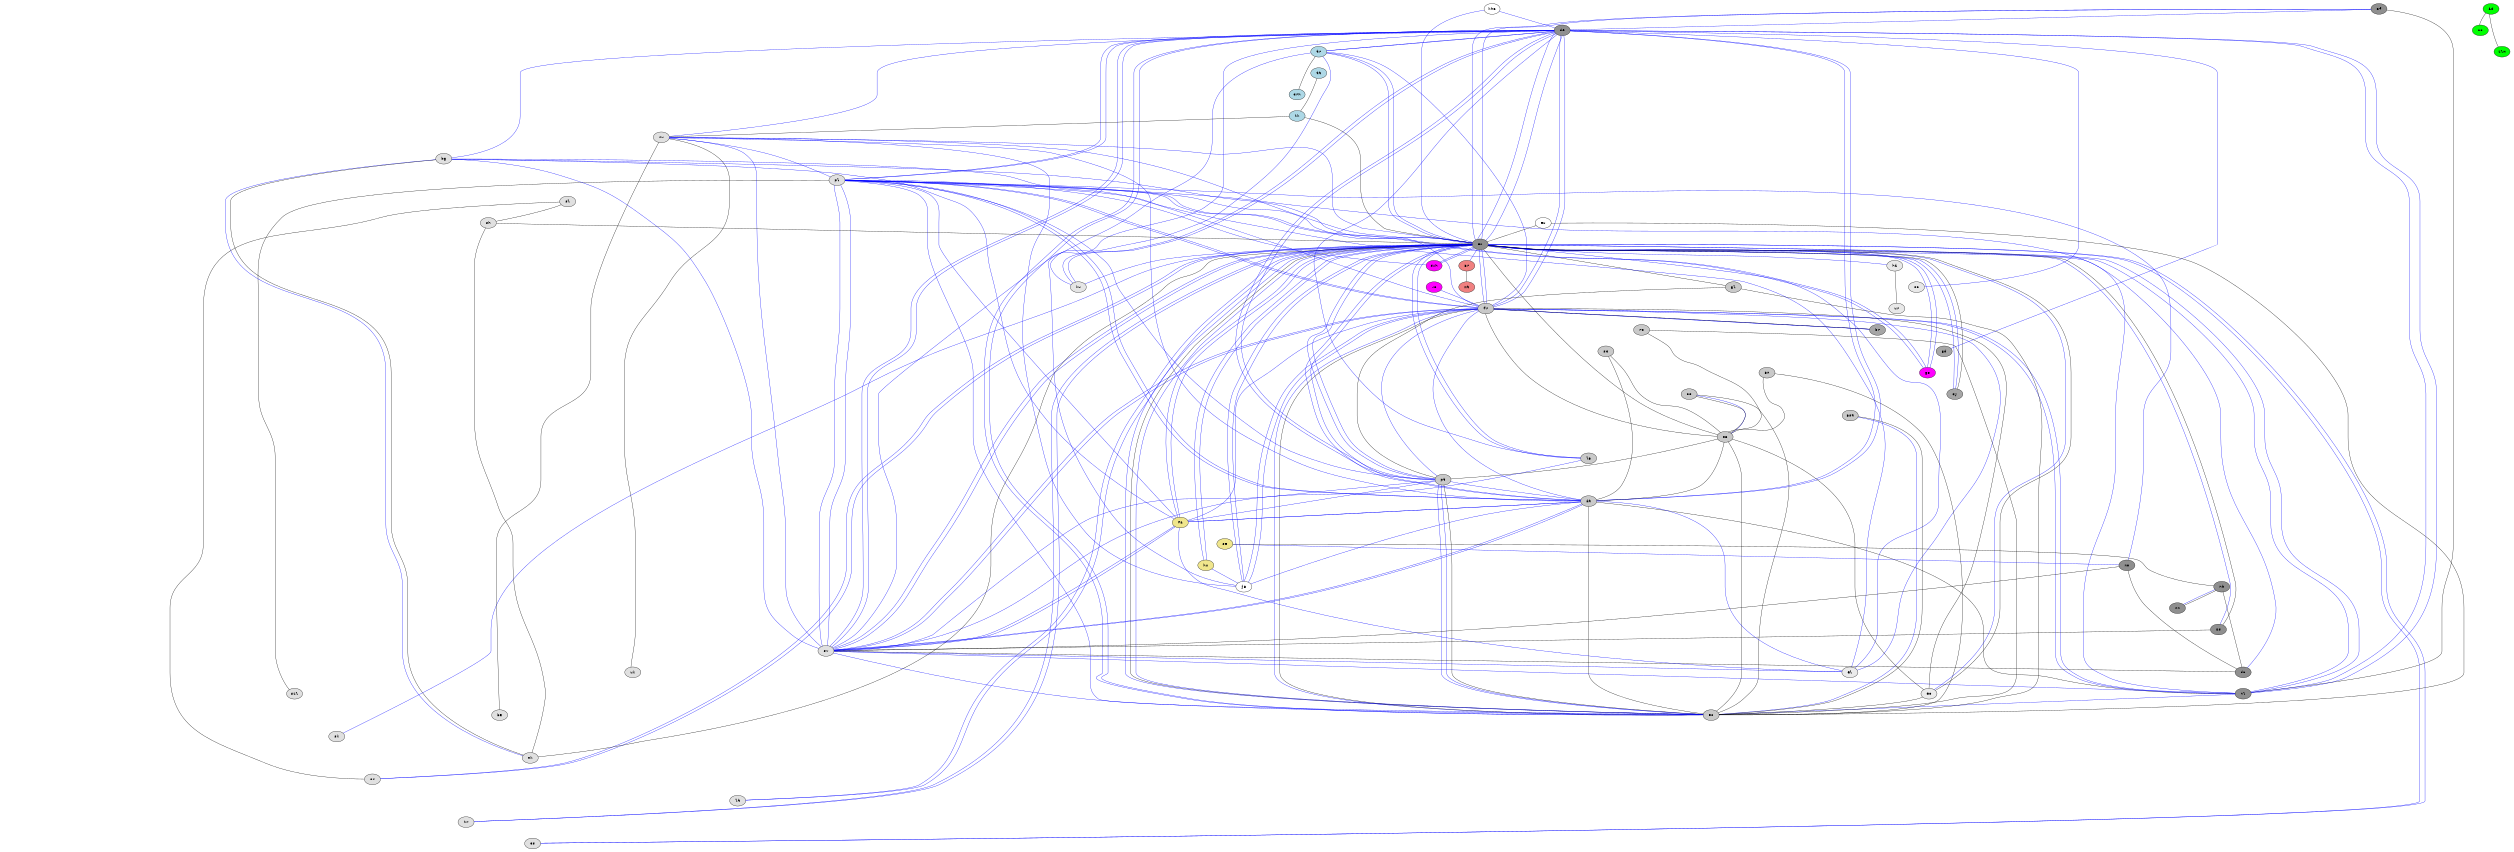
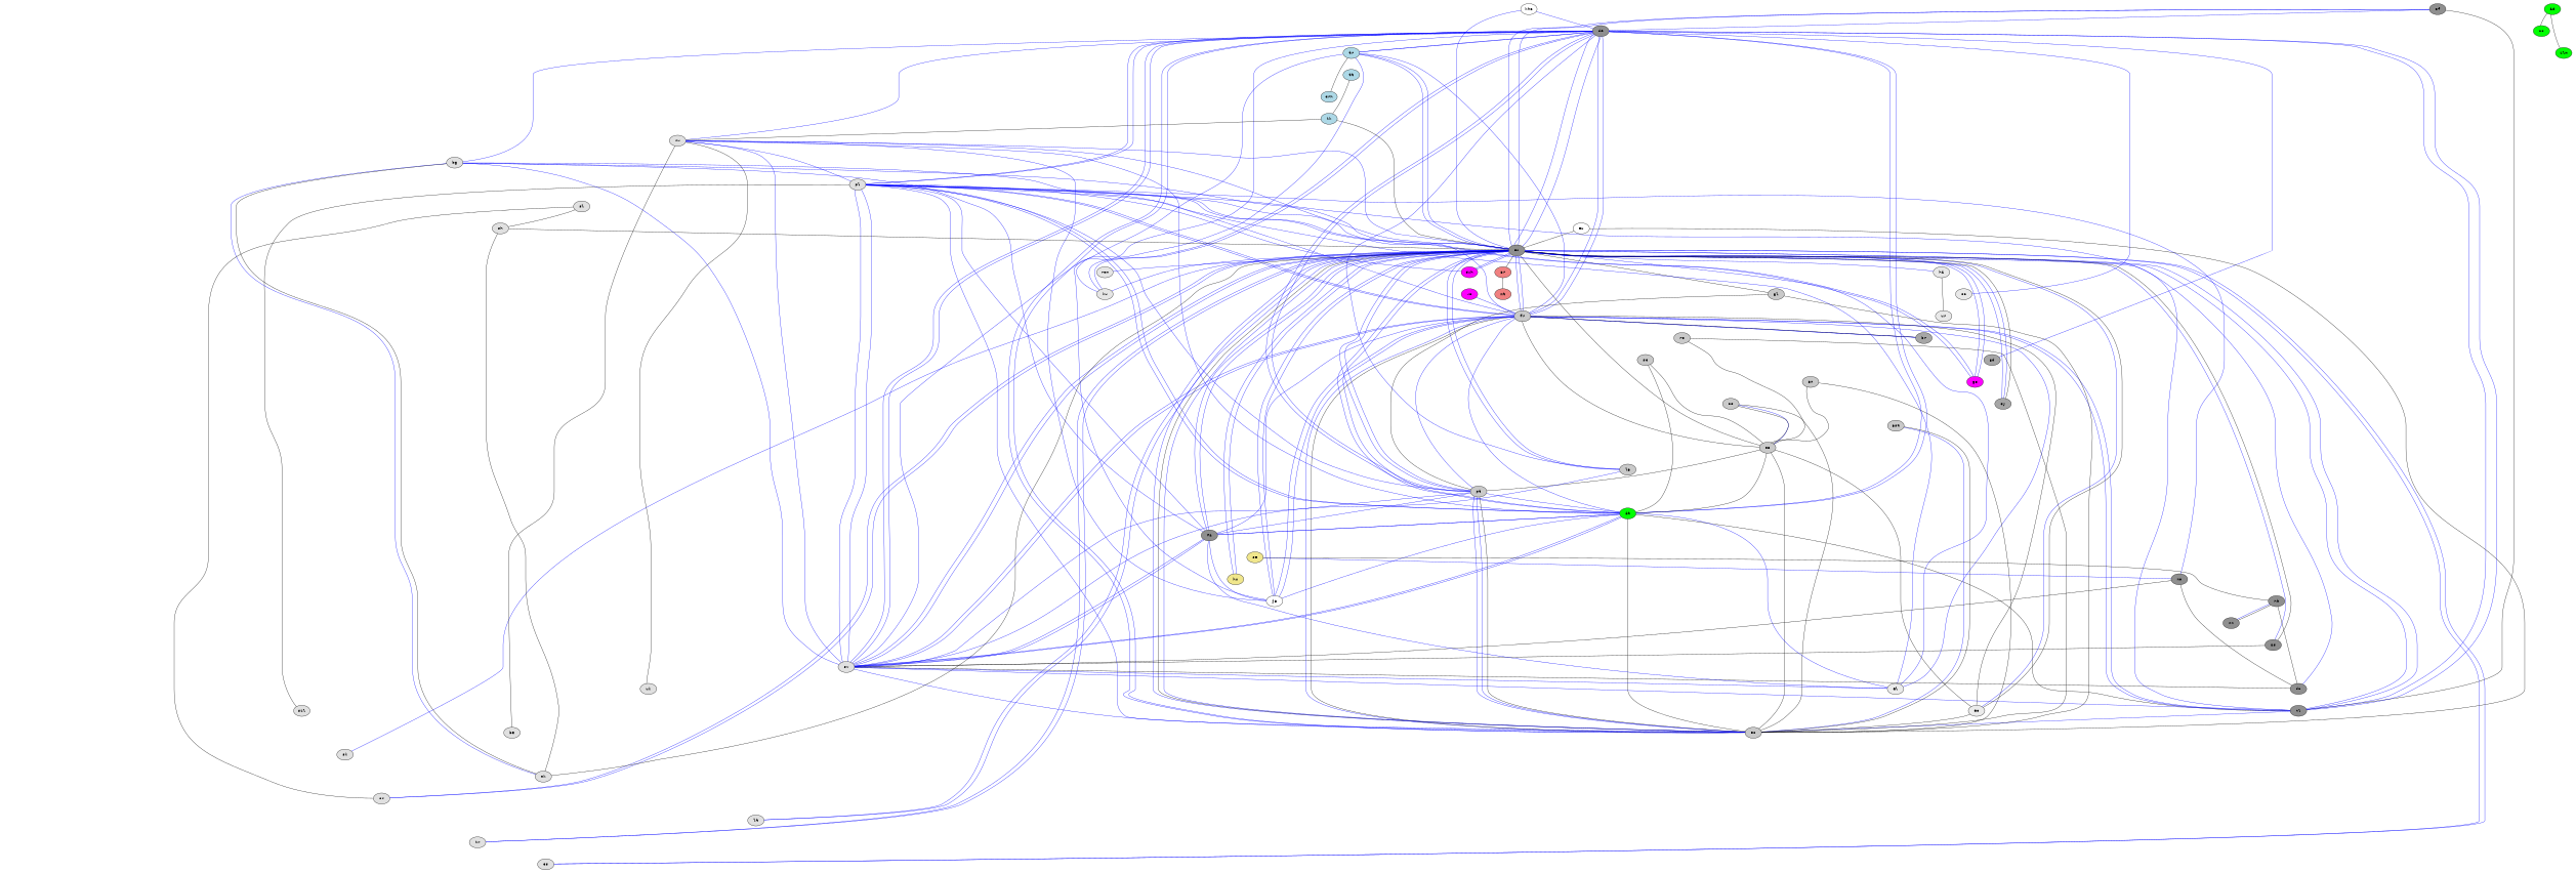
  graph {
    fontname="DejaVu Sans Mono"
    splines=true
    node [fillcolor=gray88 fontname="DejaVu Sans Mono" style=filled]
    edge [fontname="DejaVu Sans Mono" style=invis]
    af [fillcolor=gray56]
    de [fillcolor=gray56]
    en [fillcolor=gray56]
    da [fillcolor=gray56]
    nl [fillcolor=gray56]
    no [fillcolor=gray56]
    is [fillcolor=gray56]
    nn [fillcolor=gray56]
    nb [fillcolor=gray56]
    fr [fillcolor=gray79]
    bg
    es [fillcolor=gray79]
-   it [fillcolor=gray79]
+   it [fillcolor=green]
    ku [fillcolor=gray90]
    pl
    pt [fillcolor=gray79]
    ru
    sv
    tr [fillcolor=lightblue]
    cs
    cy [fillcolor=gray65]
    ar [fillcolor=lightcoral]
    el [fillcolor=gray92]
-   fi [fillcolor=khaki]
+   fi [fillcolor=gray56]
    ga [fillcolor=magenta]
    hi [fillcolor=gray91]
    hr
    hu [fillcolor=khaki]
    ja [fillcolor="" style=""]
    la [fillcolor=gray79]
    lt
+   rom [fillcolor=gray90]
    sr
    swh [fillcolor=magenta]
    ca [fillcolor=gray79]
    gl [fillcolor=gray79]
    kk [fillcolor=lightblue]
    br [fillcolor=gray65]
    ast [fillcolor=gray79]
    oc [fillcolor=gray79]
    an [fillcolor=gray79]
    sc [fillcolor=gray79]
    ro [fillcolor=gray79]
    mk
    sk
    be
    szl
    uk
    sh
    sl
    crh [fillcolor=lightblue]
    tt [fillcolor=lightblue]
    gd [fillcolor=gray65]
    mt [fillcolor=lightcoral]
    eo [fillcolor=gray92]
    se [fillcolor=khaki]
    sa [fillcolor=gray91]
    ur [fillcolor=gray91]
    wo [fillcolor=magenta]
    kha [fillcolor="" style=""]
    eu [fillcolor="" style=""]
    id [fillcolor=green]
    ms [fillcolor=green]
    zlm [fillcolor=green]
    af -- de [color=blue style=""]
    af -- de
    af -- en [color=blue style=""]
    af -- en
    af -- da
    af -- nl [color=black style=""]
    af -- nl
    af -- no
    af -- is
    af -- nn
    af -- nb
    de -- af
    de -- en [color=blue style=""]
    de -- en
    de -- da
    de -- nl [color=blue style=""]
    de -- nl
    de -- no
    de -- is
    de -- nn
    de -- nb
    de -- fr [color=blue style=""]
    de -- bg [color=blue style=""]
    de -- es [color=blue style=""]
    de -- it [color=blue style=""]
    de -- ku [color=blue style=""]
    de -- pl [color=blue style=""]
    de -- pt [color=blue style=""]
    de -- ru [color=blue style=""]
    de -- sv [color=blue style=""]
    de -- tr [color=blue style=""]
    en -- af [color=blue style=""]
    en -- af
    en -- de [color=blue style=""]
    en -- de
    en -- da
    en -- nl [color=blue style=""]
    en -- nl
    en -- no
    en -- is
    en -- nn
    en -- nb
    en -- fr [color=blue style=""]
    en -- bg [color=blue style=""]
    en -- es [color=blue style=""]
    en -- es [color=black style=""]
    en -- it [color=blue style=""]
    en -- pt [color=blue style=""]
    en -- ru [color=blue style=""]
    en -- sv [color=blue style=""]
    en -- tr [color=blue style=""]
    en -- cs [color=blue style=""]
    en -- cy [color=blue style=""]
-   en -- ar [color=blue style=""]
+   en -- ar [color=black style=""]
    en -- el [color=blue style=""]
    en -- fi [color=blue style=""]
    en -- ga [color=blue style=""]
    en -- hi [color=blue style=""]
    en -- hr [color=blue style=""]
    en -- hu [color=blue style=""]
    en -- ja [color=blue style=""]
    en -- la [color=blue style=""]
    en -- lt [color=blue style=""]
+   en -- rom [color=blue style=""]
    en -- sr [color=blue style=""]
    en -- swh [color=blue style=""]
    en -- ca [color=black style=""]
    en -- gl [color=black style=""]
    en -- kk [color=black style=""]
    da -- af
    da -- de
    da -- en [color=blue style=""]
    da -- en
    da -- nl
    da -- no [color=black style=""]
    da -- no
    da -- is
    da -- nn
    da -- nb [color=black style=""]
    da -- nb
    nl -- af
    nl -- de [color=blue style=""]
    nl -- de
    nl -- en [color=blue style=""]
    nl -- en
    nl -- da
    nl -- no
    nl -- is
    nl -- nn
    nl -- nb
    nl -- fr [color=blue style=""]
    nl -- es [color=blue style=""]
    nl -- it [color=black style=""]
    nl -- sv [color=blue style=""]
    no -- af
    no -- de
    no -- en
    no -- da
    no -- nl
    no -- is
    no -- nn
    no -- nb
    is -- af
    is -- de
    is -- en [color=blue style=""]
    is -- en [color=black style=""]
    is -- en
    is -- da
    is -- nl
    is -- no
    is -- nn
    is -- nb
    is -- sv [color=black style=""]
    nn -- af
    nn -- de
    nn -- en
    nn -- da
    nn -- nl
    nn -- no
    nn -- is
    nn -- nb [color=blue style=""]
    nn -- nb [color=black style=""]
    nn -- nb
    nb -- af
    nb -- de
    nb -- en
    nb -- da
    nb -- nl
    nb -- no
    nb -- is
    nb -- nn
    fr -- de [color=blue style=""]
    fr -- en [color=blue style=""]
    fr -- nl [color=blue style=""]
    fr -- bg [color=blue style=""]
    fr -- es [color=blue style=""]
    fr -- es [color=black style=""]
    fr -- es
    fr -- it [color=blue style=""]
    fr -- it
    fr -- pl [color=blue style=""]
    fr -- pt [color=blue style=""]
    fr -- pt
    fr -- ru [color=blue style=""]
    fr -- sv [color=blue style=""]
    fr -- tr [color=blue style=""]
    fr -- el [color=blue style=""]
    fr -- fi [color=blue style=""]
    fr -- ja [color=blue style=""]
    fr -- la
    fr -- ca [color=black style=""]
    fr -- ca
    fr -- gl
    fr -- br [color=blue style=""]
    fr -- ast
    fr -- oc
    fr -- an
    fr -- sc
    fr -- ro
    bg -- pl
    bg -- ru
    bg -- sv
    bg -- cs
    bg -- hr
    bg -- lt
    bg -- sr
    bg -- mk
    bg -- sk
    bg -- be
    bg -- szl
    bg -- uk
    bg -- sh
    bg -- sl
    es -- de [color=blue style=""]
    es -- en [color=blue style=""]
    es -- fr
    es -- it [color=black style=""]
    es -- it
    es -- pt [color=blue style=""]
    es -- pt [color=black style=""]
    es -- pt
    es -- la
    es -- ca [color=black style=""]
    es -- ca
    es -- gl [color=black style=""]
    es -- gl
    es -- ast [color=blue style=""]
    es -- ast [color=black style=""]
    es -- ast
    es -- oc
    es -- an [color=black style=""]
    es -- an
    es -- sc
    es -- ro [color=black style=""]
    es -- ro
    it -- de [color=blue style=""]
    it -- en [color=blue style=""]
    it -- fr
    it -- es
    it -- pl [color=blue style=""]
    it -- pt [color=blue style=""]
    it -- pt
    it -- ru [color=blue style=""]
    it -- sv [color=blue style=""]
    it -- el [color=blue style=""]
    it -- fi [color=blue style=""]
    it -- ja [color=blue style=""]
    it -- la
    it -- ca
    it -- gl
    it -- ast
    it -- oc
    it -- an
    it -- sc
    it -- ro
    ku -- de [color=blue style=""]
    ku -- en [color=blue style=""]
    ku -- tr [color=blue style=""]
+   ku -- rom
    pl -- de [color=blue style=""]
    pl -- en [color=blue style=""]
    pl -- nl [color=blue style=""]
    pl -- no [color=blue style=""]
    pl -- fr [color=blue style=""]
    pl -- bg
    pl -- es [color=blue style=""]
    pl -- it [color=blue style=""]
    pl -- pt [color=blue style=""]
    pl -- ru [color=blue style=""]
    pl -- ru
    pl -- sv [color=blue style=""]
    pl -- sv
    pl -- cs
    pl -- el [color=blue style=""]
    pl -- fi [color=blue style=""]
    pl -- ga [color=blue style=""]
    pl -- hr
    pl -- lt
    pl -- sr
    pl -- mk
    pl -- sk
    pl -- be
    pl -- szl [color=black style=""]
    pl -- szl
    pl -- uk
    pl -- sh
    pl -- sl
    pt -- de [color=blue style=""]
    pt -- en [color=blue style=""]
    pt -- fr
    pt -- es [color=blue style=""]
    pt -- es
    pt -- it
    pt -- la
    pt -- ca [color=black style=""]
    pt -- ca
    pt -- gl [color=black style=""]
    pt -- gl
    pt -- ast
    pt -- oc
    pt -- an
    pt -- sc
    pt -- ro
    ru -- bg
    ru -- pl
    ru -- sv
    ru -- cs
    ru -- hr
    ru -- lt
    ru -- sr
    ru -- mk
    ru -- sk
    ru -- be
    ru -- szl
    ru -- uk [color=black style=""]
    ru -- uk
    ru -- sh
    ru -- sl
    sv -- de [color=blue style=""]
    sv -- en [color=blue style=""]
    sv -- da [color=black style=""]
    sv -- no [color=black style=""]
    sv -- fr [color=blue style=""]
    sv -- bg [color=blue style=""]
    sv -- bg
    sv -- es [color=blue style=""]
    sv -- it [color=blue style=""]
    sv -- pl [color=blue style=""]
    sv -- pl
    sv -- pt [color=blue style=""]
    sv -- ru [color=blue style=""]
    sv -- ru
    sv -- tr [color=blue style=""]
    sv -- cs
    sv -- el [color=blue style=""]
    sv -- fi [color=blue style=""]
    sv -- hr
    sv -- la [color=blue style=""]
    sv -- lt
    sv -- sr
    sv -- mk
    sv -- sk
    sv -- be
    sv -- szl
    sv -- uk
    sv -- sh
    sv -- sl
    tr -- de [color=blue style=""]
    tr -- en [color=blue style=""]
    tr -- kk
    tr -- crh
    tr -- tt
    cs -- en [color=blue style=""]
    cs -- bg
    cs -- pl
    cs -- ru
    cs -- sv
    cs -- hr
    cs -- lt
    cs -- sr
    cs -- mk
    cs -- sk
    cs -- be
    cs -- szl
    cs -- uk
    cs -- sh
    cs -- sl
    cy -- en [color=blue style=""]
    cy -- en [color=black style=""]
    cy -- ga
    cy -- br
    cy -- gd
    ar -- mt
    el -- eo
    fi -- en [color=blue style=""]
    fi -- bg [color=blue style=""]
    fi -- it [color=blue style=""]
    fi -- pt [color=blue style=""]
    fi -- sv [color=blue style=""]
    fi -- el [color=blue style=""]
    fi -- hu
-   hu -- ja [color=blue style=""]
+   fi -- ja [color=blue style=""]
    fi -- se
    ga -- en [color=blue style=""]
    ga -- pl [color=blue style=""]
    ga -- cy
    ga -- br
    ga -- gd
    hi -- sa
    hi -- ur
    hr -- en [color=blue style=""]
    hr -- bg
    hr -- pl
    hr -- ru
    hr -- sv
    hr -- cs
    hr -- lt
    hr -- sr
    hr -- mk
    hr -- sk
    hr -- be
    hr -- szl
    hr -- uk
    hr -- sh
    hr -- sl
    hu -- en [color=blue style=""]
    hu -- fi
    hu -- se
    ja -- de [color=blue style=""]
    ja -- en [color=blue style=""]
    ja -- fr [color=blue style=""]
    ja -- ru [color=blue style=""]
    la -- de [color=blue style=""]
    la -- en [color=blue style=""]
    la -- fr
    la -- es
    la -- it
    la -- pt
    la -- ca
    la -- gl
    la -- ast
    la -- oc
    la -- an
    la -- sc
    la -- ro
    lt -- en [color=blue style=""]
    lt -- bg
    lt -- pl
    lt -- ru
    lt -- sv
    lt -- cs
    lt -- hr
    lt -- sr
    lt -- mk
    lt -- sk
    lt -- be
    lt -- szl
    lt -- uk
    lt -- sh
    lt -- sl
+   rom -- ku
    sr -- en [color=blue style=""]
    sr -- bg
    sr -- pl
    sr -- ru
    sr -- sv
    sr -- cs
    sr -- hr
    sr -- lt
    sr -- mk
    sr -- sk
    sr -- be
    sr -- szl
    sr -- uk
    sr -- sh
    sr -- sl
    swh -- en [color=blue style=""]
    swh -- pl [color=blue style=""]
    swh -- wo
    ca -- fr
    ca -- es
    ca -- it [color=black style=""]
    ca -- it
    ca -- pt
    ca -- la
    ca -- gl
    ca -- ast
    ca -- oc
    ca -- an
    ca -- sc [color=black style=""]
    ca -- sc
    ca -- ro
    gl -- fr
    gl -- es
    gl -- it
    gl -- pt
    gl -- la
    gl -- ca
    gl -- ast
    gl -- oc
    gl -- an
    gl -- sc
    gl -- ro
    kk -- ru [color=black style=""]
    kk -- tr
    kk -- crh
    kk -- tt [color=black style=""]
    kk -- tt
    br -- fr [color=blue style=""]
    br -- fr [color=black style=""]
    br -- cy
    br -- ga
    br -- gd
    ast -- fr
    ast -- es
    ast -- it
    ast -- pt
    ast -- la
    ast -- ca
    ast -- gl
    ast -- oc
    ast -- an
    ast -- sc
    ast -- ro
    oc -- fr
    oc -- es [color=black style=""]
    oc -- es
    oc -- it
    oc -- pt
    oc -- la
    oc -- ca [color=blue style=""]
    oc -- ca [color=black style=""]
    oc -- ca
    oc -- gl
    oc -- ast
    oc -- an
    oc -- sc
    oc -- ro
    an -- fr
    an -- es
    an -- it
    an -- pt
    an -- la
    an -- ca [color=black style=""]
    an -- ca
    an -- gl
    an -- ast
    an -- oc
    an -- sc
    an -- ro
    sc -- fr
    sc -- es
    sc -- it [color=black style=""]
    sc -- it
    sc -- pt
    sc -- la
    sc -- ca
    sc -- gl
    sc -- ast
    sc -- oc
    sc -- an
    sc -- ro
    ro -- fr
    ro -- es
    ro -- it
    ro -- pt
    ro -- la
    ro -- ca [color=black style=""]
    ro -- ca
    ro -- gl
    ro -- ast
    ro -- oc
    ro -- an
    ro -- sc
    mk -- en [color=black style=""]
    mk -- bg [color=blue style=""]
    mk -- bg [color=black style=""]
    mk -- bg
    mk -- pl
    mk -- ru
    mk -- sv
    mk -- cs
    mk -- hr
    mk -- lt
    mk -- sr
    mk -- sk
    mk -- be
    mk -- szl
    mk -- uk
    mk -- sh
    mk -- sl
    sk -- en [color=blue style=""]
    sk -- bg
    sk -- pl
    sk -- ru
    sk -- sv
    sk -- cs
    sk -- hr
    sk -- lt
    sk -- sr
    sk -- mk
    sk -- be
    sk -- szl
    sk -- uk
    sk -- sh
    sk -- sl
    be -- bg
    be -- pl
    be -- ru [color=black style=""]
    be -- ru
    be -- sv
    be -- cs
    be -- hr
    be -- lt
    be -- sr
    be -- mk
    be -- sk
    be -- szl
    be -- uk
    be -- sh
    be -- sl
    szl -- bg
    szl -- pl
    szl -- ru
    szl -- sv
    szl -- cs
    szl -- hr
    szl -- lt
    szl -- sr
    szl -- mk
    szl -- sk
    szl -- be
    szl -- uk
    szl -- sh
    szl -- sl
    uk -- bg
    uk -- pl
    uk -- ru
    uk -- sv
    uk -- cs
    uk -- hr
    uk -- lt
    uk -- sr
    uk -- mk
    uk -- sk
    uk -- be
    uk -- szl
    uk -- sh
    uk -- sl
    sh -- en [color=black style=""]
    sh -- bg
    sh -- pl
    sh -- ru
    sh -- sv
    sh -- cs
    sh -- hr
    sh -- lt
    sh -- sr
    sh -- mk [color=black style=""]
    sh -- mk
    sh -- sk
    sh -- be
    sh -- szl
    sh -- uk
    sh -- sl [color=black style=""]
    sh -- sl
    sl -- bg
    sl -- pl
    sl -- ru
    sl -- sv
    sl -- cs
    sl -- hr
    sl -- lt
    sl -- sr [color=black style=""]
    sl -- sr
    sl -- mk
    sl -- sk
    sl -- be
    sl -- szl
    sl -- uk
    sl -- sh
    crh -- tr [color=black style=""]
    crh -- tr
    crh -- kk
    crh -- tt
    tt -- tr
    tt -- kk
    tt -- crh
    gd -- de [color=blue style=""]
    gd -- cy
    gd -- ga
    gd -- br
    mt -- ar [color=black style=""]
    mt -- ar
    eo -- en [color=blue style=""]
    eo -- en [color=black style=""]
    eo -- fr [color=black style=""]
    eo -- es [color=black style=""]
    eo -- el
    eo -- ca [color=black style=""]
    se -- no [color=blue style=""]
    se -- nb [color=black style=""]
    se -- fi
    se -- hu
    sa -- de [color=blue style=""]
    sa -- hi
    sa -- ur
    ur -- hi [color=black style=""]
    ur -- hi
    ur -- sa
    wo -- fr [color=blue style=""]
    wo -- swh
    kha -- de [color=blue style=""]
    kha -- en [color=blue style=""]
    eu -- en [color=black style=""]
    eu -- es [color=black style=""]
    id -- ms [color=black style=""]
    id -- ms
    id -- zlm [color=black style=""]
    id -- zlm
    ms -- id
    ms -- zlm
    zlm -- id
    zlm -- ms
  }
